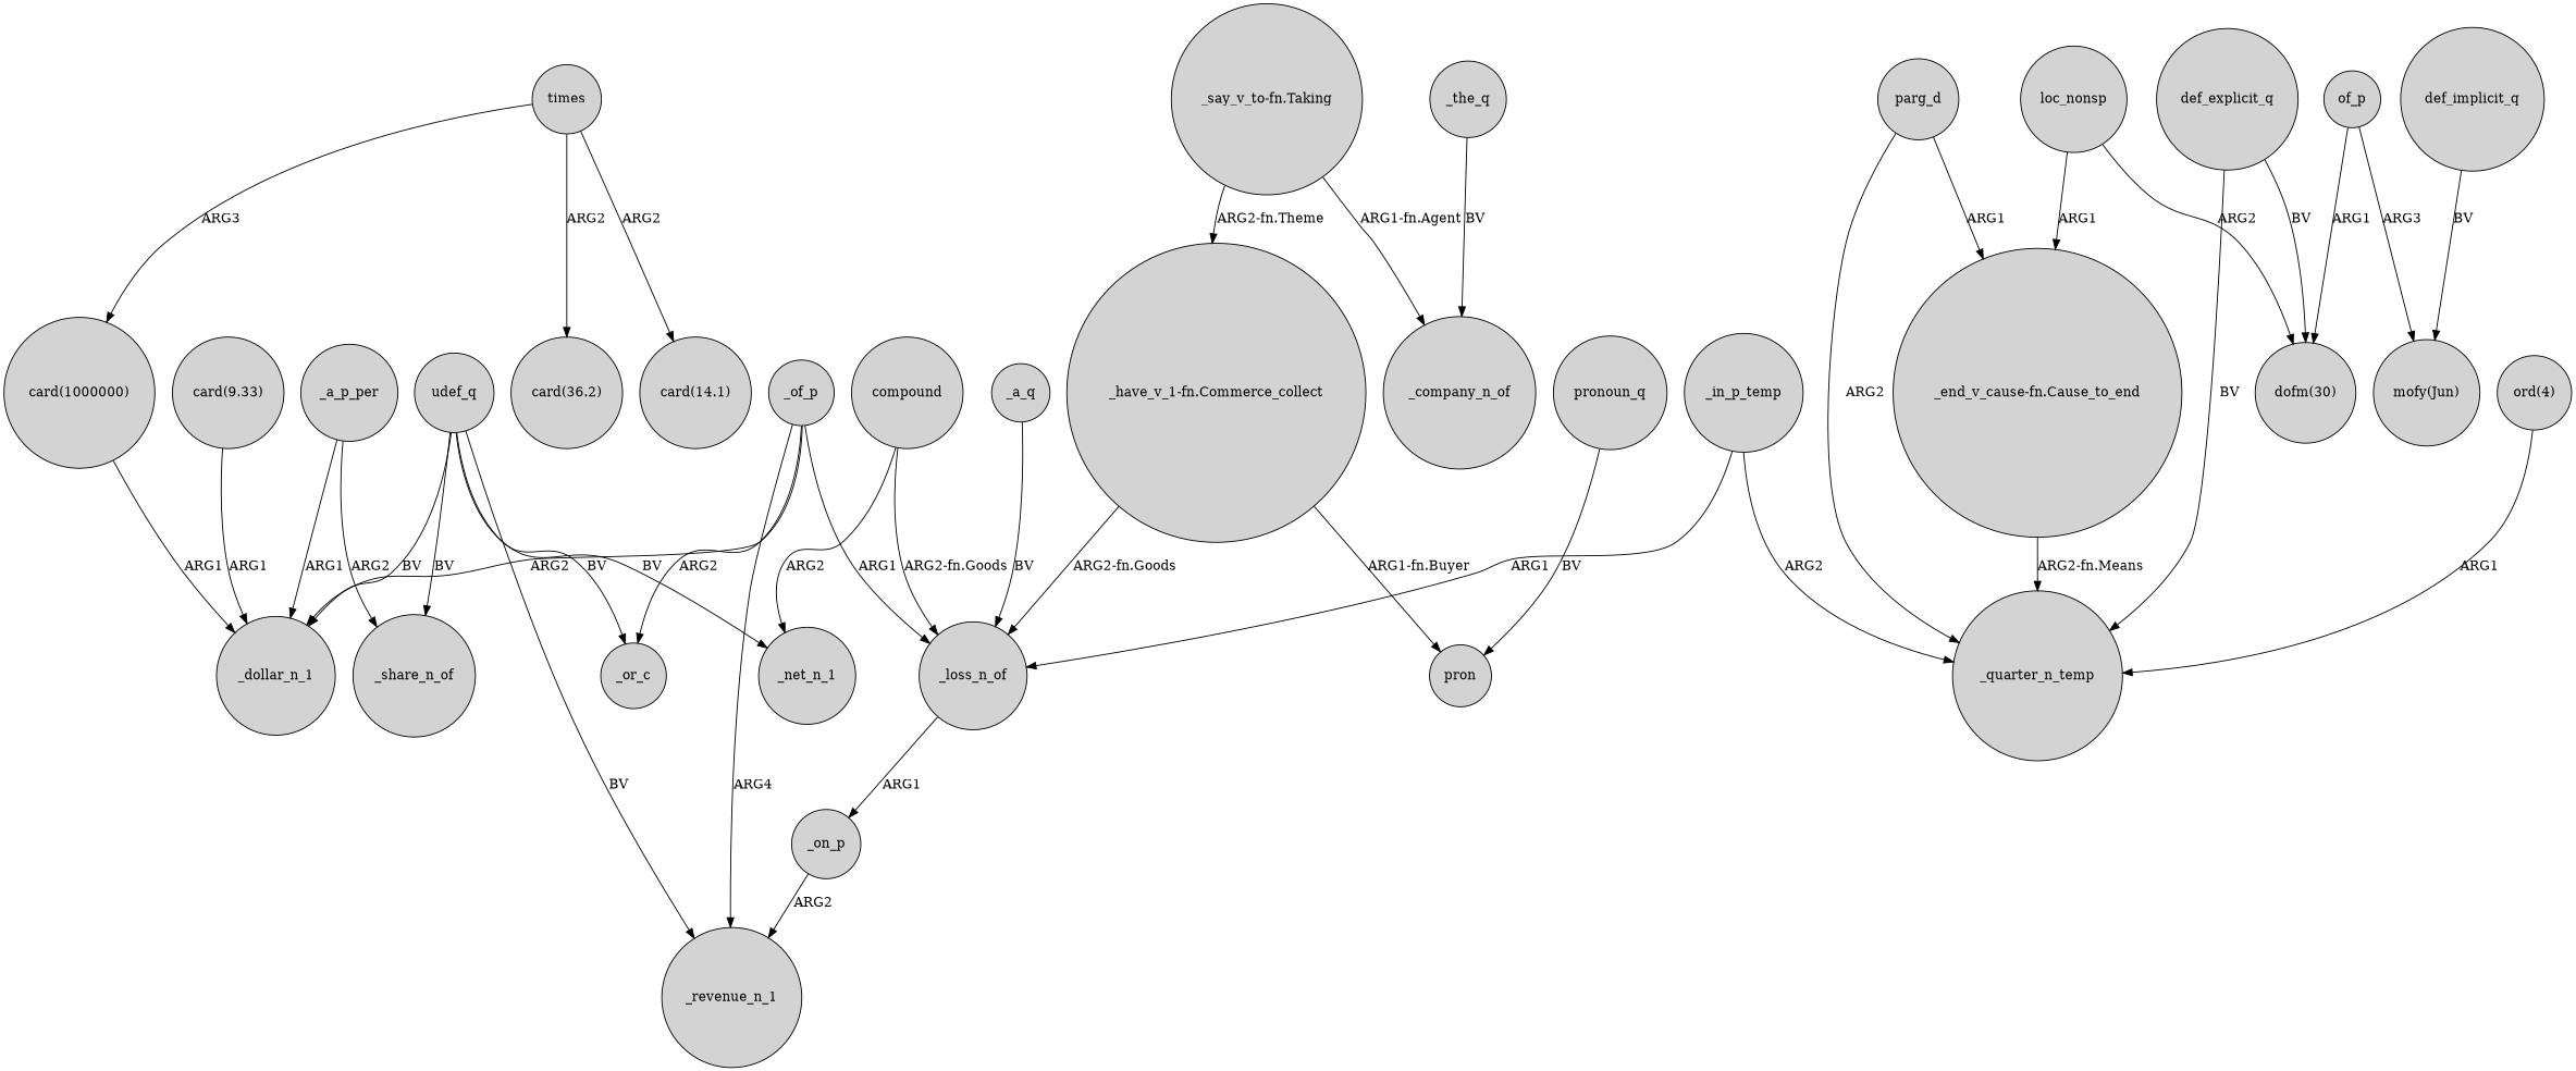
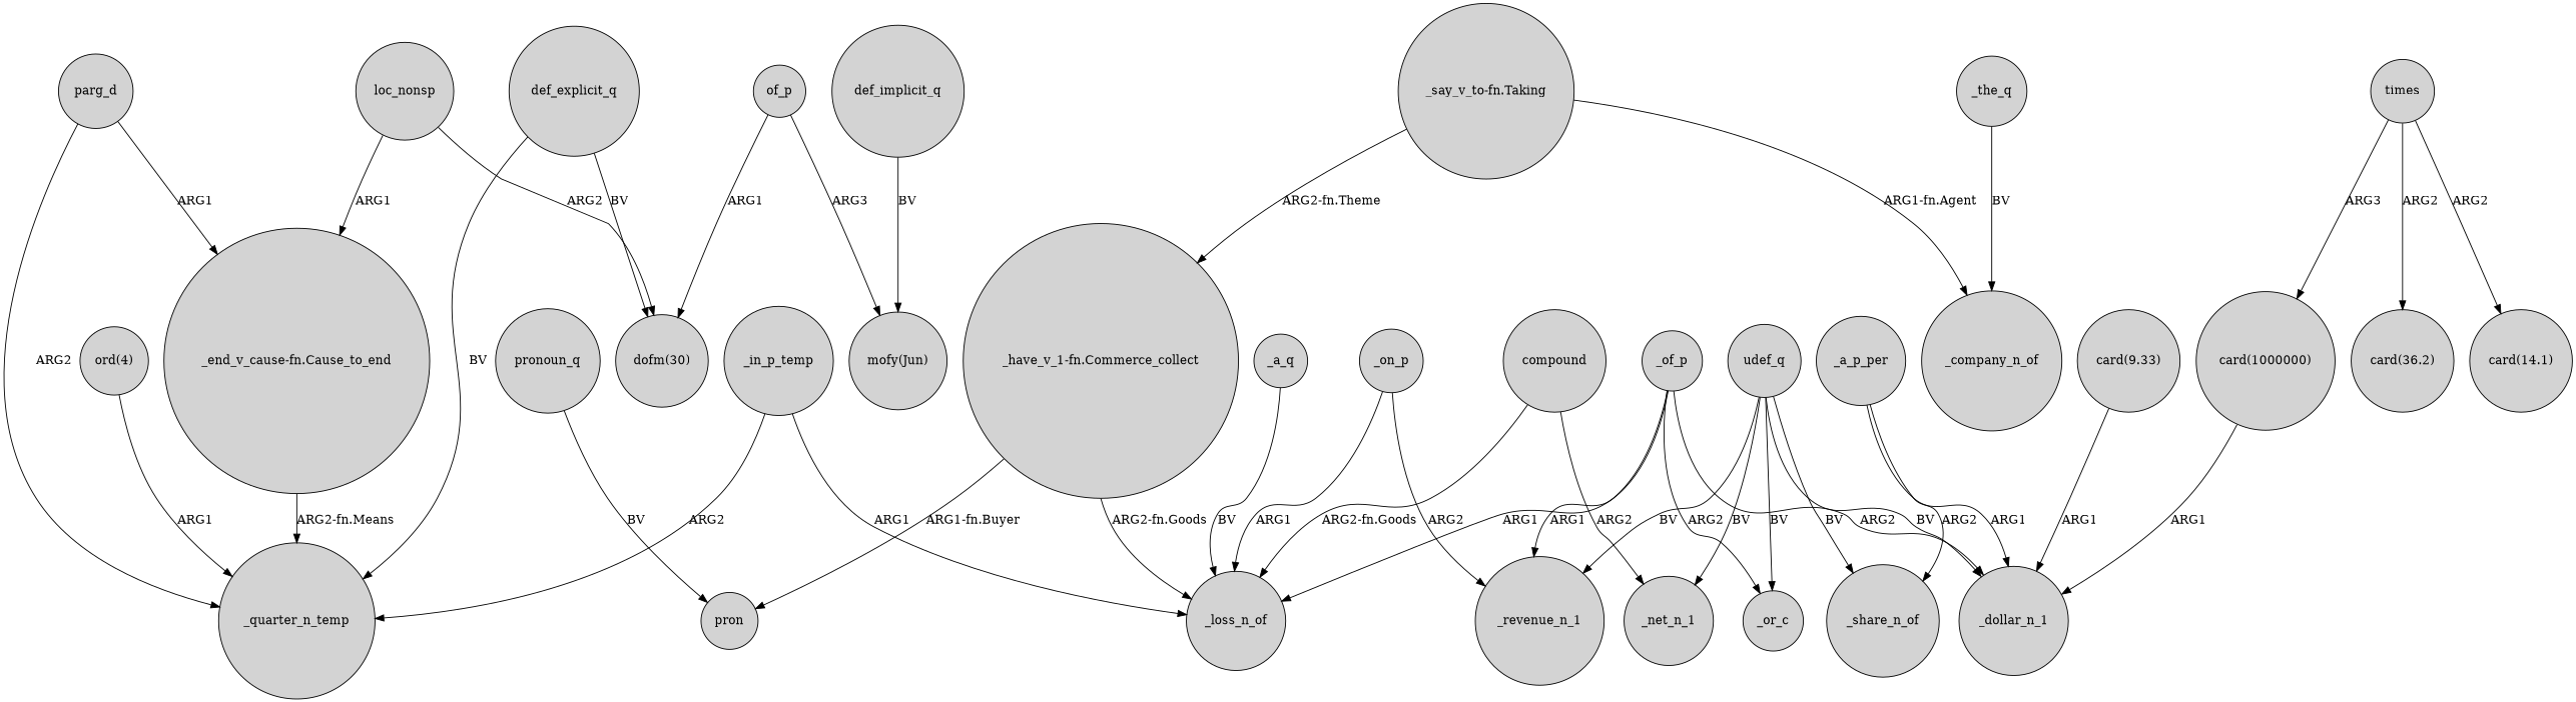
  digraph {
    node [shape=circle style=filled]
    parg_d
    "_end_v_cause-fn.Cause_to_end"
    _quarter_n_temp
    _a_q
    _loss_n_of
    _in_p_temp
    compound
    _net_n_1
    _on_p
    _revenue_n_1
    times
    "card(1000000)"
    "card(36.2)"
    n14 [label="card(14.1)"]
    _dollar_n_1
    "_say_v_to-fn.Taking"
    _company_n_of
    "_have_v_1-fn.Commerce_collect"
    pron
    _of_p
    _or_c
    def_explicit_q
    "dofm(30)"
    "card(9.33)"
    udef_q
    _share_n_of
    def_implicit_q
    "mofy(Jun)"
    pronoun_q
    _a_p_per
    loc_nonsp
    "ord(4)"
    of_p
    _the_q
    parg_d -> "_end_v_cause-fn.Cause_to_end" [label=ARG1]
    parg_d -> _quarter_n_temp [label=ARG2]
    "_end_v_cause-fn.Cause_to_end" -> _quarter_n_temp [label="ARG2-fn.Means"]
    _a_q -> _loss_n_of [label=BV]
    _in_p_temp -> _quarter_n_temp [label=ARG2]
    _in_p_temp -> _loss_n_of [label=ARG1]
    compound -> _loss_n_of [label="ARG2-fn.Goods"]
    compound -> _net_n_1 [label=ARG2]
-   _loss_n_of -> _on_p [label=ARG1]
+   _on_p -> _loss_n_of [label=ARG1]
    _on_p -> _revenue_n_1 [label=ARG2]
    times -> "card(1000000)" [label=ARG3]
    times -> "card(36.2)" [label=ARG2]
    times -> n14 [label=ARG2]
    "card(1000000)" -> _dollar_n_1 [label=ARG1]
    "_say_v_to-fn.Taking" -> _company_n_of [label="ARG1-fn.Agent"]
    "_say_v_to-fn.Taking" -> "_have_v_1-fn.Commerce_collect" [label="ARG2-fn.Theme"]
    "_have_v_1-fn.Commerce_collect" -> _loss_n_of [label="ARG2-fn.Goods"]
    "_have_v_1-fn.Commerce_collect" -> pron [label="ARG1-fn.Buyer"]
    _of_p -> _loss_n_of [label=ARG1]
-   _of_p -> _revenue_n_1 [label=ARG4]
+   _of_p -> _revenue_n_1 [label=ARG1]
    _of_p -> _dollar_n_1 [label=ARG2]
    _of_p -> _or_c [label=ARG2]
    def_explicit_q -> _quarter_n_temp [label=BV]
    def_explicit_q -> "dofm(30)" [label=BV]
    "card(9.33)" -> _dollar_n_1 [label=ARG1]
    udef_q -> _net_n_1 [label=BV]
    udef_q -> _revenue_n_1 [label=BV]
    udef_q -> _dollar_n_1 [label=BV]
    udef_q -> _or_c [label=BV]
    udef_q -> _share_n_of [label=BV]
    def_implicit_q -> "mofy(Jun)" [label=BV]
    pronoun_q -> pron [label=BV]
    _a_p_per -> _dollar_n_1 [label=ARG1]
    _a_p_per -> _share_n_of [label=ARG2]
    loc_nonsp -> "_end_v_cause-fn.Cause_to_end" [label=ARG1]
    loc_nonsp -> "dofm(30)" [label=ARG2]
    "ord(4)" -> _quarter_n_temp [label=ARG1]
    of_p -> "dofm(30)" [label=ARG1]
    of_p -> "mofy(Jun)" [label=ARG3]
    _the_q -> _company_n_of [label=BV]
  }
